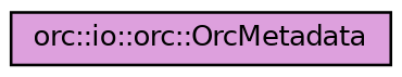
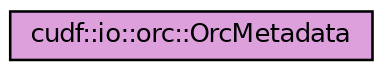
  digraph {
    rankdir=LR
-   n1 [color=black fillcolor=plum fontname=Helvetica fontsize=10 height=0.2 label="orc::io::orc::OrcMetadata" shape=record style=filled width=0.4]
+   n1 [color=black fillcolor=plum fontname=Helvetica fontsize=10 height=0.2 label="cudf::io::orc::OrcMetadata" shape=record style=filled width=0.4]
  }
